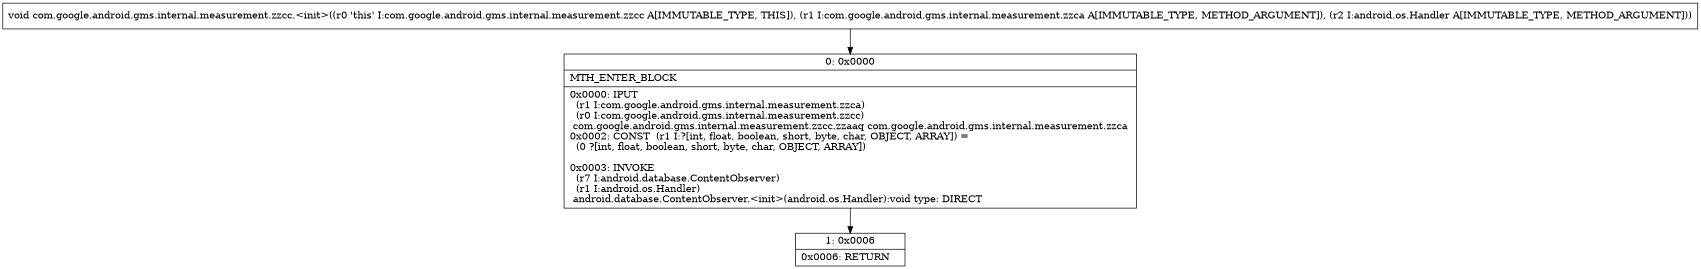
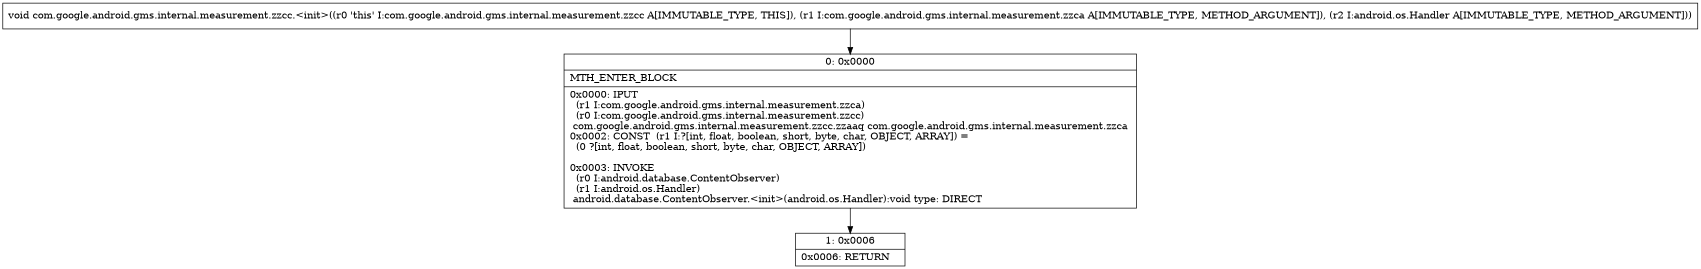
  digraph {
    node [shape=record]
-   n1 [label="{0\:\ 0x0000|MTH_ENTER_BLOCK\l|0x0000: IPUT  \l  (r1 I:com.google.android.gms.internal.measurement.zzca)\l  (r0 I:com.google.android.gms.internal.measurement.zzcc)\l com.google.android.gms.internal.measurement.zzcc.zzaaq com.google.android.gms.internal.measurement.zzca \l0x0002: CONST  (r1 I:?[int, float, boolean, short, byte, char, OBJECT, ARRAY]) = \l  (0 ?[int, float, boolean, short, byte, char, OBJECT, ARRAY])\l \l0x0003: INVOKE  \l  (r7 I:android.database.ContentObserver)\l  (r1 I:android.os.Handler)\l android.database.ContentObserver.\<init\>(android.os.Handler):void type: DIRECT \l}"]
+   n1 [label="{0\:\ 0x0000|MTH_ENTER_BLOCK\l|0x0000: IPUT  \l  (r1 I:com.google.android.gms.internal.measurement.zzca)\l  (r0 I:com.google.android.gms.internal.measurement.zzcc)\l com.google.android.gms.internal.measurement.zzcc.zzaaq com.google.android.gms.internal.measurement.zzca \l0x0002: CONST  (r1 I:?[int, float, boolean, short, byte, char, OBJECT, ARRAY]) = \l  (0 ?[int, float, boolean, short, byte, char, OBJECT, ARRAY])\l \l0x0003: INVOKE  \l  (r0 I:android.database.ContentObserver)\l  (r1 I:android.os.Handler)\l android.database.ContentObserver.\<init\>(android.os.Handler):void type: DIRECT \l}"]
    n2 [label="{1\:\ 0x0006|0x0006: RETURN   \l}"]
    n3 [label="{void com.google.android.gms.internal.measurement.zzcc.\<init\>((r0 'this' I:com.google.android.gms.internal.measurement.zzcc A[IMMUTABLE_TYPE, THIS]), (r1 I:com.google.android.gms.internal.measurement.zzca A[IMMUTABLE_TYPE, METHOD_ARGUMENT]), (r2 I:android.os.Handler A[IMMUTABLE_TYPE, METHOD_ARGUMENT])) }"]
    n1 -> n2
    n3 -> n1
  }
